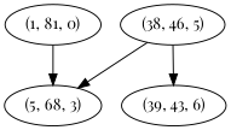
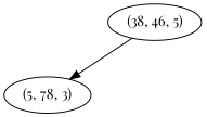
  digraph {
    fontname="Playfair Display"
    node [fontname="Playfair Display"]
    edge [fontname="Playfair Display"]
-   "(1, 81, 0)"
-   "(5, 78, 3)" [label="(5, 68, 3)"]
+   "(5, 78, 3)"
    "(38, 46, 5)"
-   "(39, 43, 6)"
-   "(1, 81, 0)" -> "(5, 78, 3)"
    "(38, 46, 5)" -> "(5, 78, 3)"
-   "(38, 46, 5)" -> "(39, 43, 6)"
  }
